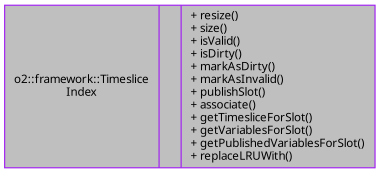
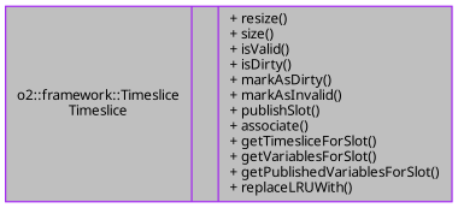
  digraph {
    rankdir=LR
    fontname="Noto Sans"
-   n1 [color=purple fillcolor=grey75 fontcolor=black fontname="Noto Sans" fontsize=10 height=0.2 label="{o2::framework::Timeslice\lIndex\n||+ resize()\l+ size()\l+ isValid()\l+ isDirty()\l+ markAsDirty()\l+ markAsInvalid()\l+ publishSlot()\l+ associate()\l+ getTimesliceForSlot()\l+ getVariablesForSlot()\l+ getPublishedVariablesForSlot()\l+ replaceLRUWith()\l}" shape=record style=filled width=0.4]
+   n1 [color=purple fillcolor=grey75 fontcolor=black fontname="Noto Sans" fontsize=10 height=0.2 label="{o2::framework::Timeslice\lTimeslice\n||+ resize()\l+ size()\l+ isValid()\l+ isDirty()\l+ markAsDirty()\l+ markAsInvalid()\l+ publishSlot()\l+ associate()\l+ getTimesliceForSlot()\l+ getVariablesForSlot()\l+ getPublishedVariablesForSlot()\l+ replaceLRUWith()\l}" shape=record style=filled width=0.4]
  }
